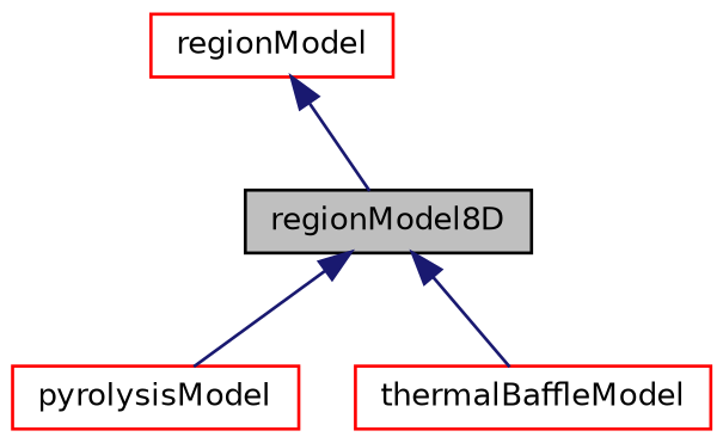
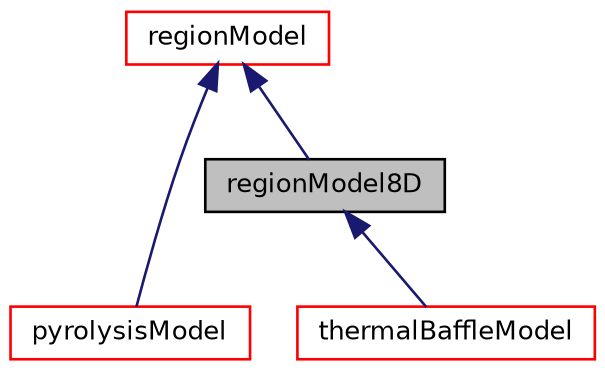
  digraph {
    node [color=red fontname=Helvetica fontsize=10 shape=record]
    edge [color=midnightblue dir=back fontname=Helvetica fontsize=10 labelfontname=Helvetica labelfontsize=10 style=solid]
    n1 [color=black fillcolor=grey75 fontcolor=black height=0.2 label=regionModel8D style=filled width=0.4]
    n2 [height=0.2 label=pyrolysisModel width=0.4]
    n3 [height=0.2 label=thermalBaffleModel width=0.4]
    n4 [height=0.2 label=regionModel width=0.4]
-   n1 -> n2
+   n4 -> n2
    n1 -> n3
    n4 -> n1
  }
